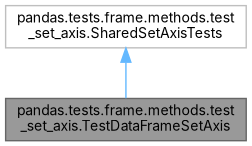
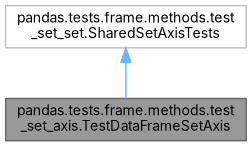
  digraph {
    fontname=Inter
    node [fontname=Inter fontsize=10 shape=box style=filled]
    n1 [color=gray40 fillcolor=grey60 fontcolor=black height=0.2 label="pandas.tests.frame.methods.test\l_set_axis.TestDataFrameSetAxis" width=0.4]
-   n2 [color=grey75 fillcolor=white height=0.2 label="pandas.tests.frame.methods.test\l_set_axis.SharedSetAxisTests" width=0.4]
+   n2 [color=grey75 fillcolor=white height=0.2 label="pandas.tests.frame.methods.test\l_set_set.SharedSetAxisTests" width=0.4]
    n2 -> n1 [color=steelblue1 dir=back fontname=Inter fontsize=10 labelfontname=Helvetica labelfontsize=10 style=solid]
  }
